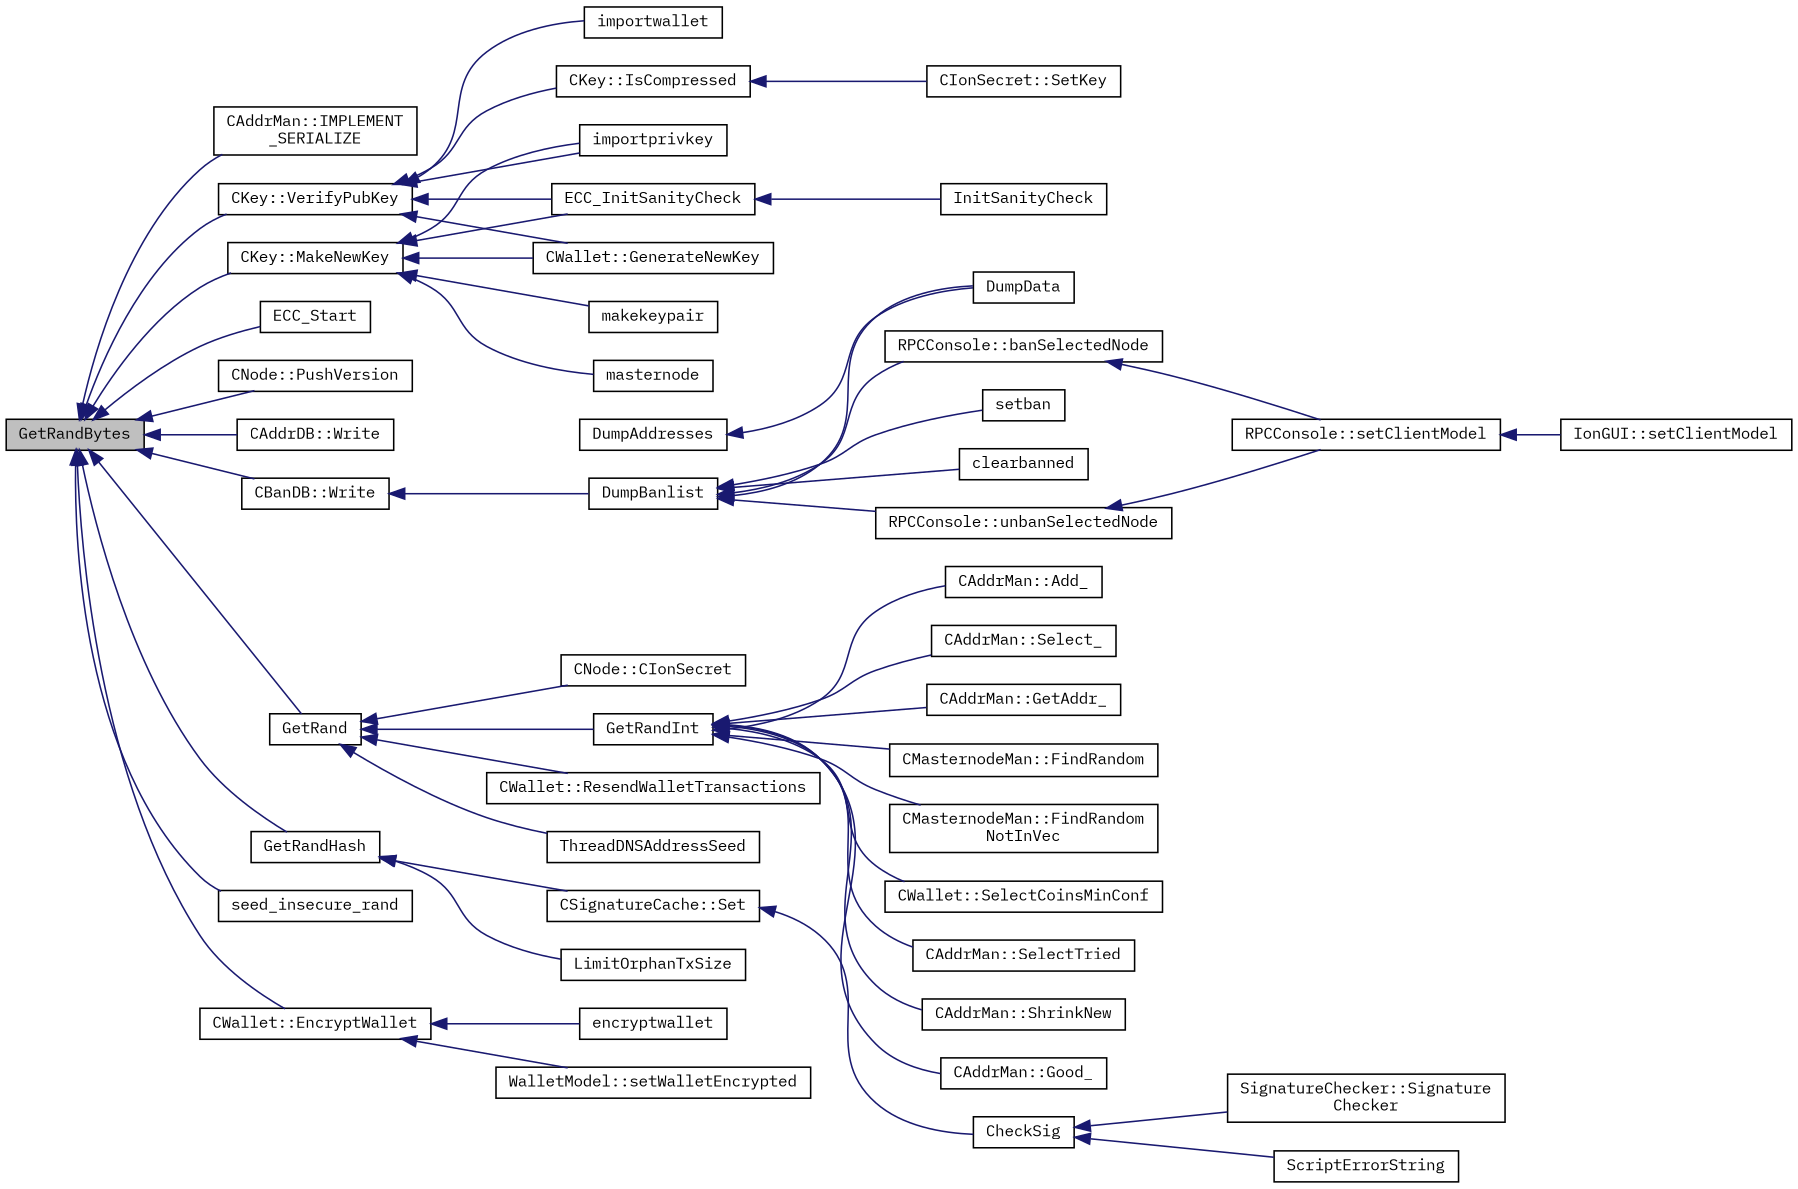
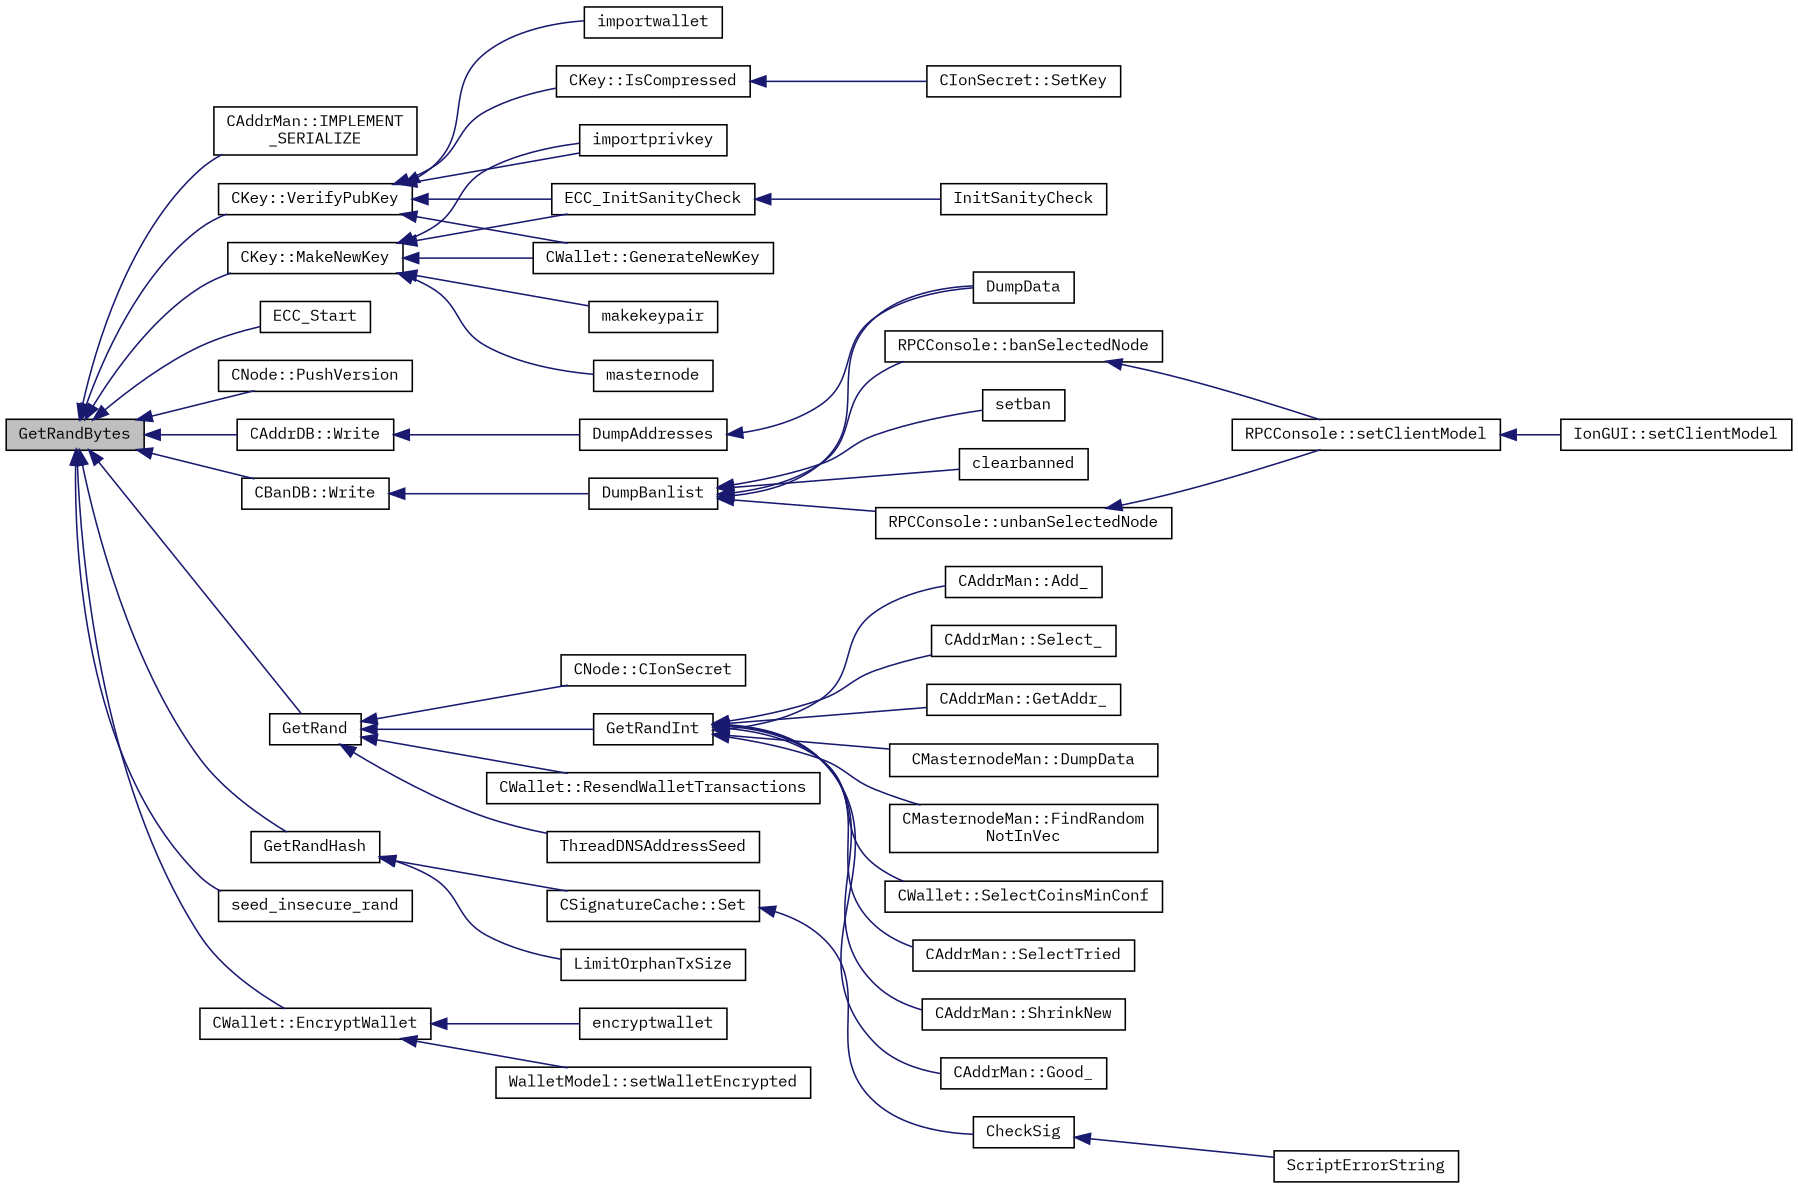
  digraph {
    fontname="IBM Plex Mono"
    rankdir=LR
    node [color=black fillcolor=white fontname="IBM Plex Mono" fontsize=10 shape=record style=filled]
    edge [color=midnightblue dir=back fontname="IBM Plex Mono" fontsize=10 labelfontname=Helvetica labelfontsize=10 style=solid]
    n1 [fillcolor=grey75 fontcolor=black height=0.2 label=GetRandBytes width=0.4]
    n2 [height=0.2 label="CAddrMan::IMPLEMENT\l_SERIALIZE" width=0.4]
    n3 [height=0.2 label="CKey::MakeNewKey" width=0.4]
    n4 [height=0.2 label="CKey::VerifyPubKey" width=0.4]
    n5 [height=0.2 label=ECC_Start width=0.4]
    n6 [height=0.2 label="CNode::PushVersion" width=0.4]
    n7 [height=0.2 label="CAddrDB::Write" width=0.4]
    n8 [height=0.2 label="CBanDB::Write" width=0.4]
    n9 [height=0.2 label=GetRand width=0.4]
    n10 [height=0.2 label=GetRandHash width=0.4]
    n11 [height=0.2 label=seed_insecure_rand width=0.4]
    n12 [height=0.2 label="CWallet::EncryptWallet" width=0.4]
    n13 [height=0.2 label=ECC_InitSanityCheck width=0.4]
    n14 [height=0.2 label=masternode width=0.4]
    n15 [height=0.2 label=makekeypair width=0.4]
    n16 [height=0.2 label="CWallet::GenerateNewKey" width=0.4]
    n17 [height=0.2 label=importprivkey width=0.4]
    n18 [height=0.2 label="CKey::IsCompressed" width=0.4]
    n19 [height=0.2 label=importwallet width=0.4]
    n20 [height=0.2 label=DumpAddresses width=0.4]
    n21 [height=0.2 label=DumpBanlist width=0.4]
    n22 [height=0.2 label=ThreadDNSAddressSeed width=0.4]
    n23 [height=0.2 label="CNode::CIonSecret" width=0.4]
    n24 [height=0.2 label=GetRandInt width=0.4]
    n25 [height=0.2 label="CWallet::ResendWalletTransactions" width=0.4]
    n26 [height=0.2 label=LimitOrphanTxSize width=0.4]
    n27 [height=0.2 label="CSignatureCache::Set" width=0.4]
    n28 [height=0.2 label="WalletModel::setWalletEncrypted" width=0.4]
    n29 [height=0.2 label=encryptwallet width=0.4]
    n30 [height=0.2 label=InitSanityCheck width=0.4]
    n31 [height=0.2 label="CIonSecret::SetKey" width=0.4]
    n32 [height=0.2 label=DumpData width=0.4]
    n33 [height=0.2 label="RPCConsole::banSelectedNode" width=0.4]
    n34 [height=0.2 label="RPCConsole::unbanSelectedNode" width=0.4]
    n35 [height=0.2 label=setban width=0.4]
    n36 [height=0.2 label=clearbanned width=0.4]
    n37 [height=0.2 label="RPCConsole::setClientModel" width=0.4]
    n38 [height=0.2 label="IonGUI::setClientModel" width=0.4]
    n39 [height=0.2 label="CAddrMan::SelectTried" width=0.4]
    n40 [height=0.2 label="CAddrMan::ShrinkNew" width=0.4]
    n41 [height=0.2 label="CAddrMan::Good_" width=0.4]
    n42 [height=0.2 label="CAddrMan::Add_" width=0.4]
    n43 [height=0.2 label="CAddrMan::Select_" width=0.4]
    n44 [height=0.2 label="CAddrMan::GetAddr_" width=0.4]
-   n45 [height=0.2 label="CMasternodeMan::FindRandom" width=0.4]
+   n45 [height=0.2 label="CMasternodeMan::DumpData" width=0.4]
    n46 [height=0.2 label="CMasternodeMan::FindRandom\lNotInVec" width=0.4]
    n47 [height=0.2 label="CWallet::SelectCoinsMinConf" width=0.4]
    n48 [height=0.2 label=CheckSig width=0.4]
    n49 [height=0.2 label=ScriptErrorString width=0.4]
-   n50 [height=0.2 label="SignatureChecker::Signature\lChecker" width=0.4]
    n1 -> n2
    n1 -> n3
    n1 -> n4
    n1 -> n5
    n1 -> n6
    n1 -> n7
    n1 -> n8
    n1 -> n9
    n1 -> n10
    n1 -> n11
    n1 -> n12
    n3 -> n13
    n3 -> n14
    n3 -> n15
    n3 -> n16
    n3 -> n17
    n4 -> n13
    n4 -> n16
    n4 -> n17
    n4 -> n18
    n4 -> n19
+   n7 -> n20
    n8 -> n21
    n9 -> n22
    n9 -> n23
    n9 -> n24
    n9 -> n25
    n10 -> n26
    n10 -> n27
    n12 -> n28
    n12 -> n29
    n13 -> n30
    n18 -> n31
    n20 -> n32
    n21 -> n32
    n21 -> n33
    n21 -> n34
    n21 -> n35
    n21 -> n36
    n24 -> n39
    n24 -> n40
    n24 -> n41
    n24 -> n42
    n24 -> n43
    n24 -> n44
    n24 -> n45
    n24 -> n46
    n24 -> n47
    n27 -> n48
    n33 -> n37
    n34 -> n37
    n37 -> n38
    n48 -> n49
-   n48 -> n50
  }
